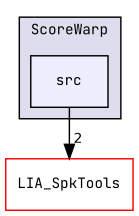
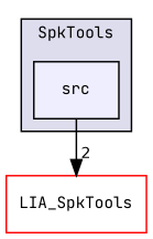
  digraph {
    compound=true
    fontname="JetBrains Mono"
    node [fontname="JetBrains Mono" fontsize=10 shape=box style=filled]
    n1 [fillcolor="#eeeeff" label=src pencolor=black]
    n2 [color=red fillcolor=white label=LIA_SpkTools]
    subgraph cluster_1 {
      bgcolor="#ddddee"
      fontsize=10
-     label=ScoreWarp
+     label=SpkTools
      pencolor=black
      n1
    }
    n1 -> n2 [headlabel=2 labeldistance=1.5 labelfontname=Helvetica labelfontsize=10 fontname="JetBrains Mono"]
  }
